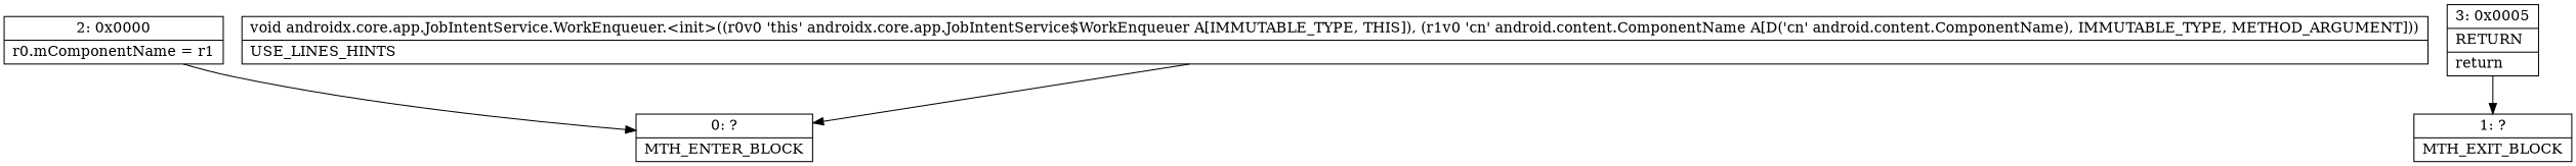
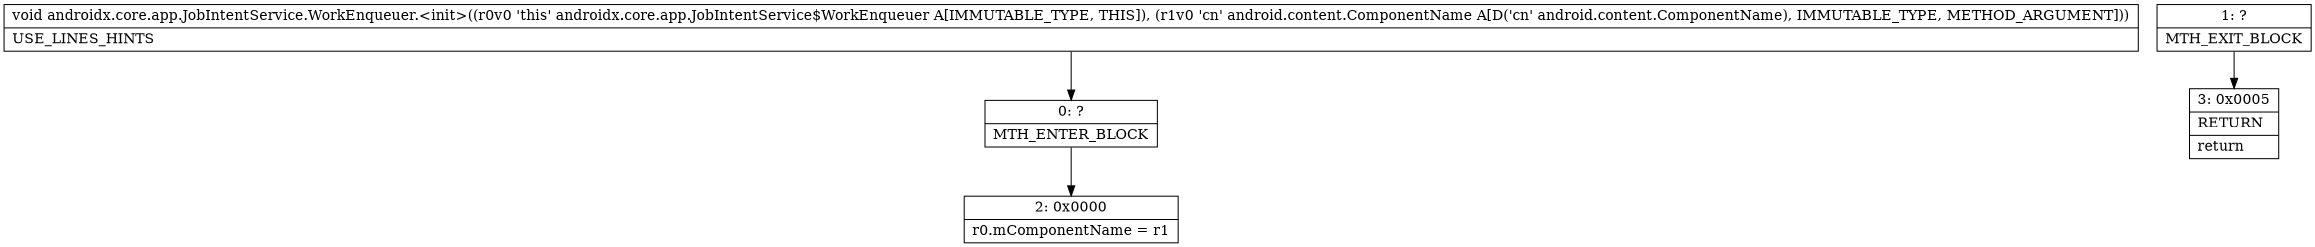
  digraph {
    node [shape=record]
    n1 [label="{0\:\ ?|MTH_ENTER_BLOCK\l}"]
    n2 [label="{2\:\ 0x0000|r0.mComponentName = r1\l}"]
    n3 [label="{3\:\ 0x0005|RETURN\l|return\l}"]
    n4 [label="{1\:\ ?|MTH_EXIT_BLOCK\l}"]
    n5 [label="{void androidx.core.app.JobIntentService.WorkEnqueuer.\<init\>((r0v0 'this' androidx.core.app.JobIntentService$WorkEnqueuer A[IMMUTABLE_TYPE, THIS]), (r1v0 'cn' android.content.ComponentName A[D('cn' android.content.ComponentName), IMMUTABLE_TYPE, METHOD_ARGUMENT]))  | USE_LINES_HINTS\l}"]
-   n2 -> n1
-   n3 -> n4
+   n1 -> n2
+   n4 -> n3
    n5 -> n1
  }
